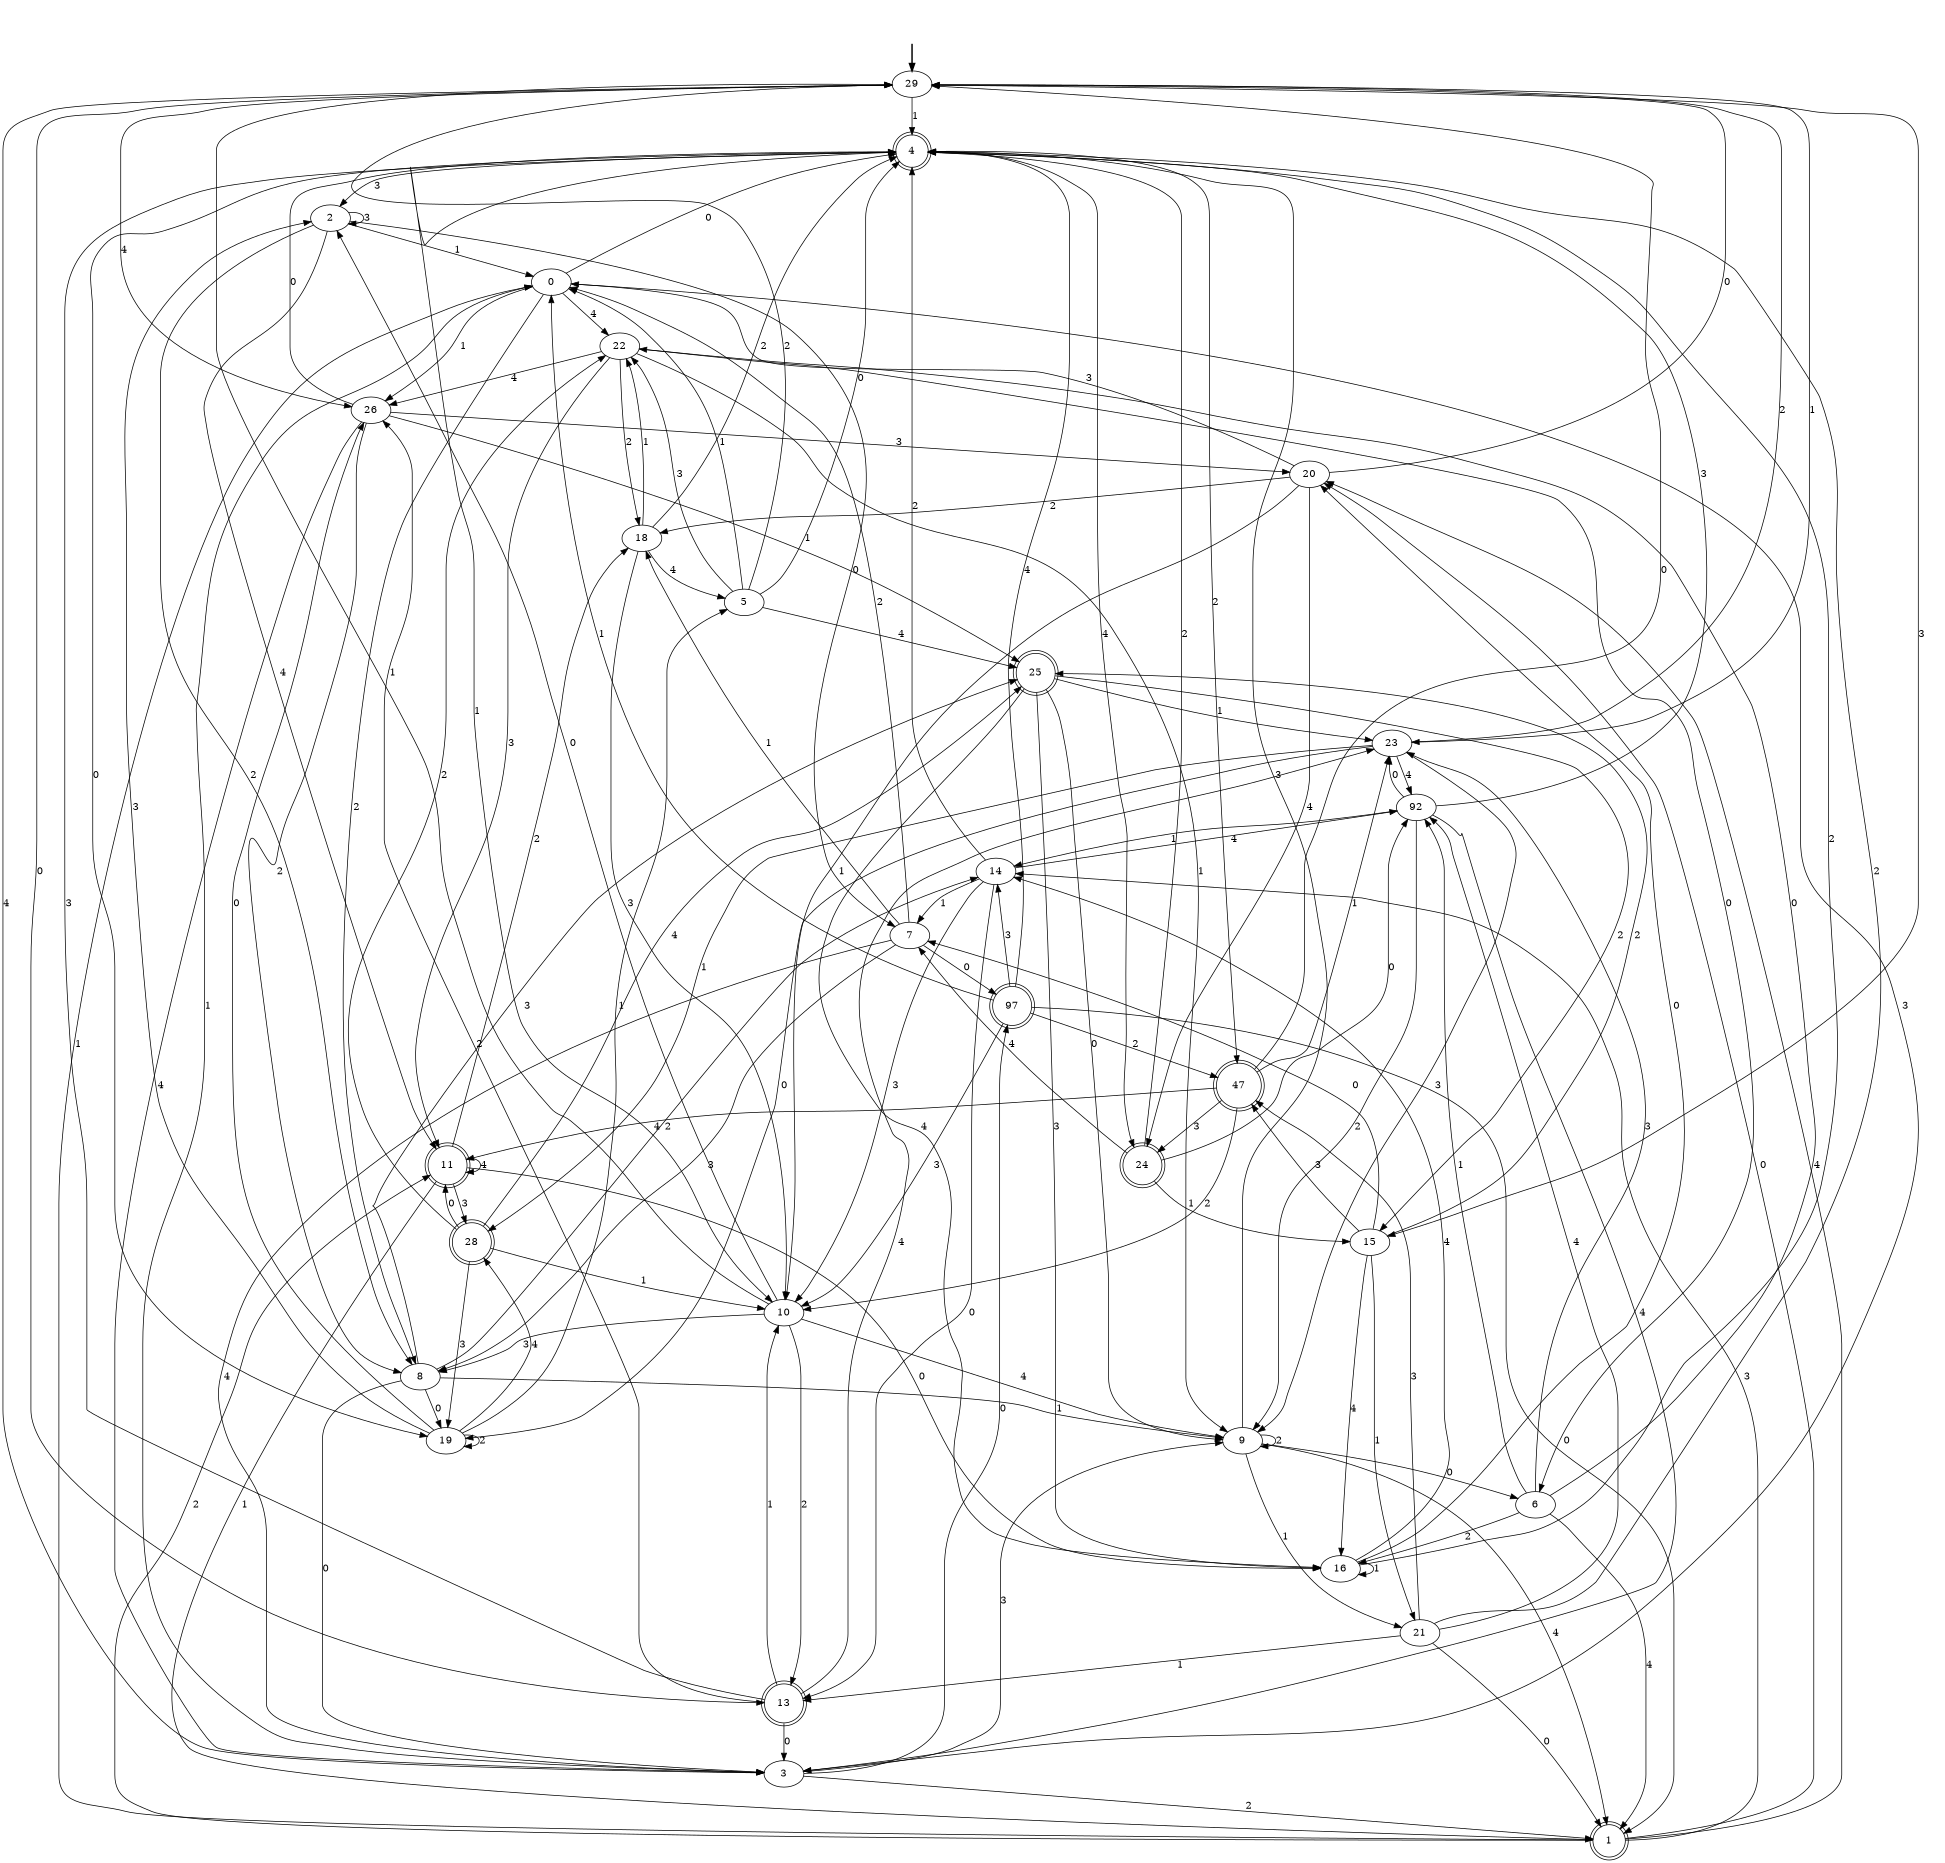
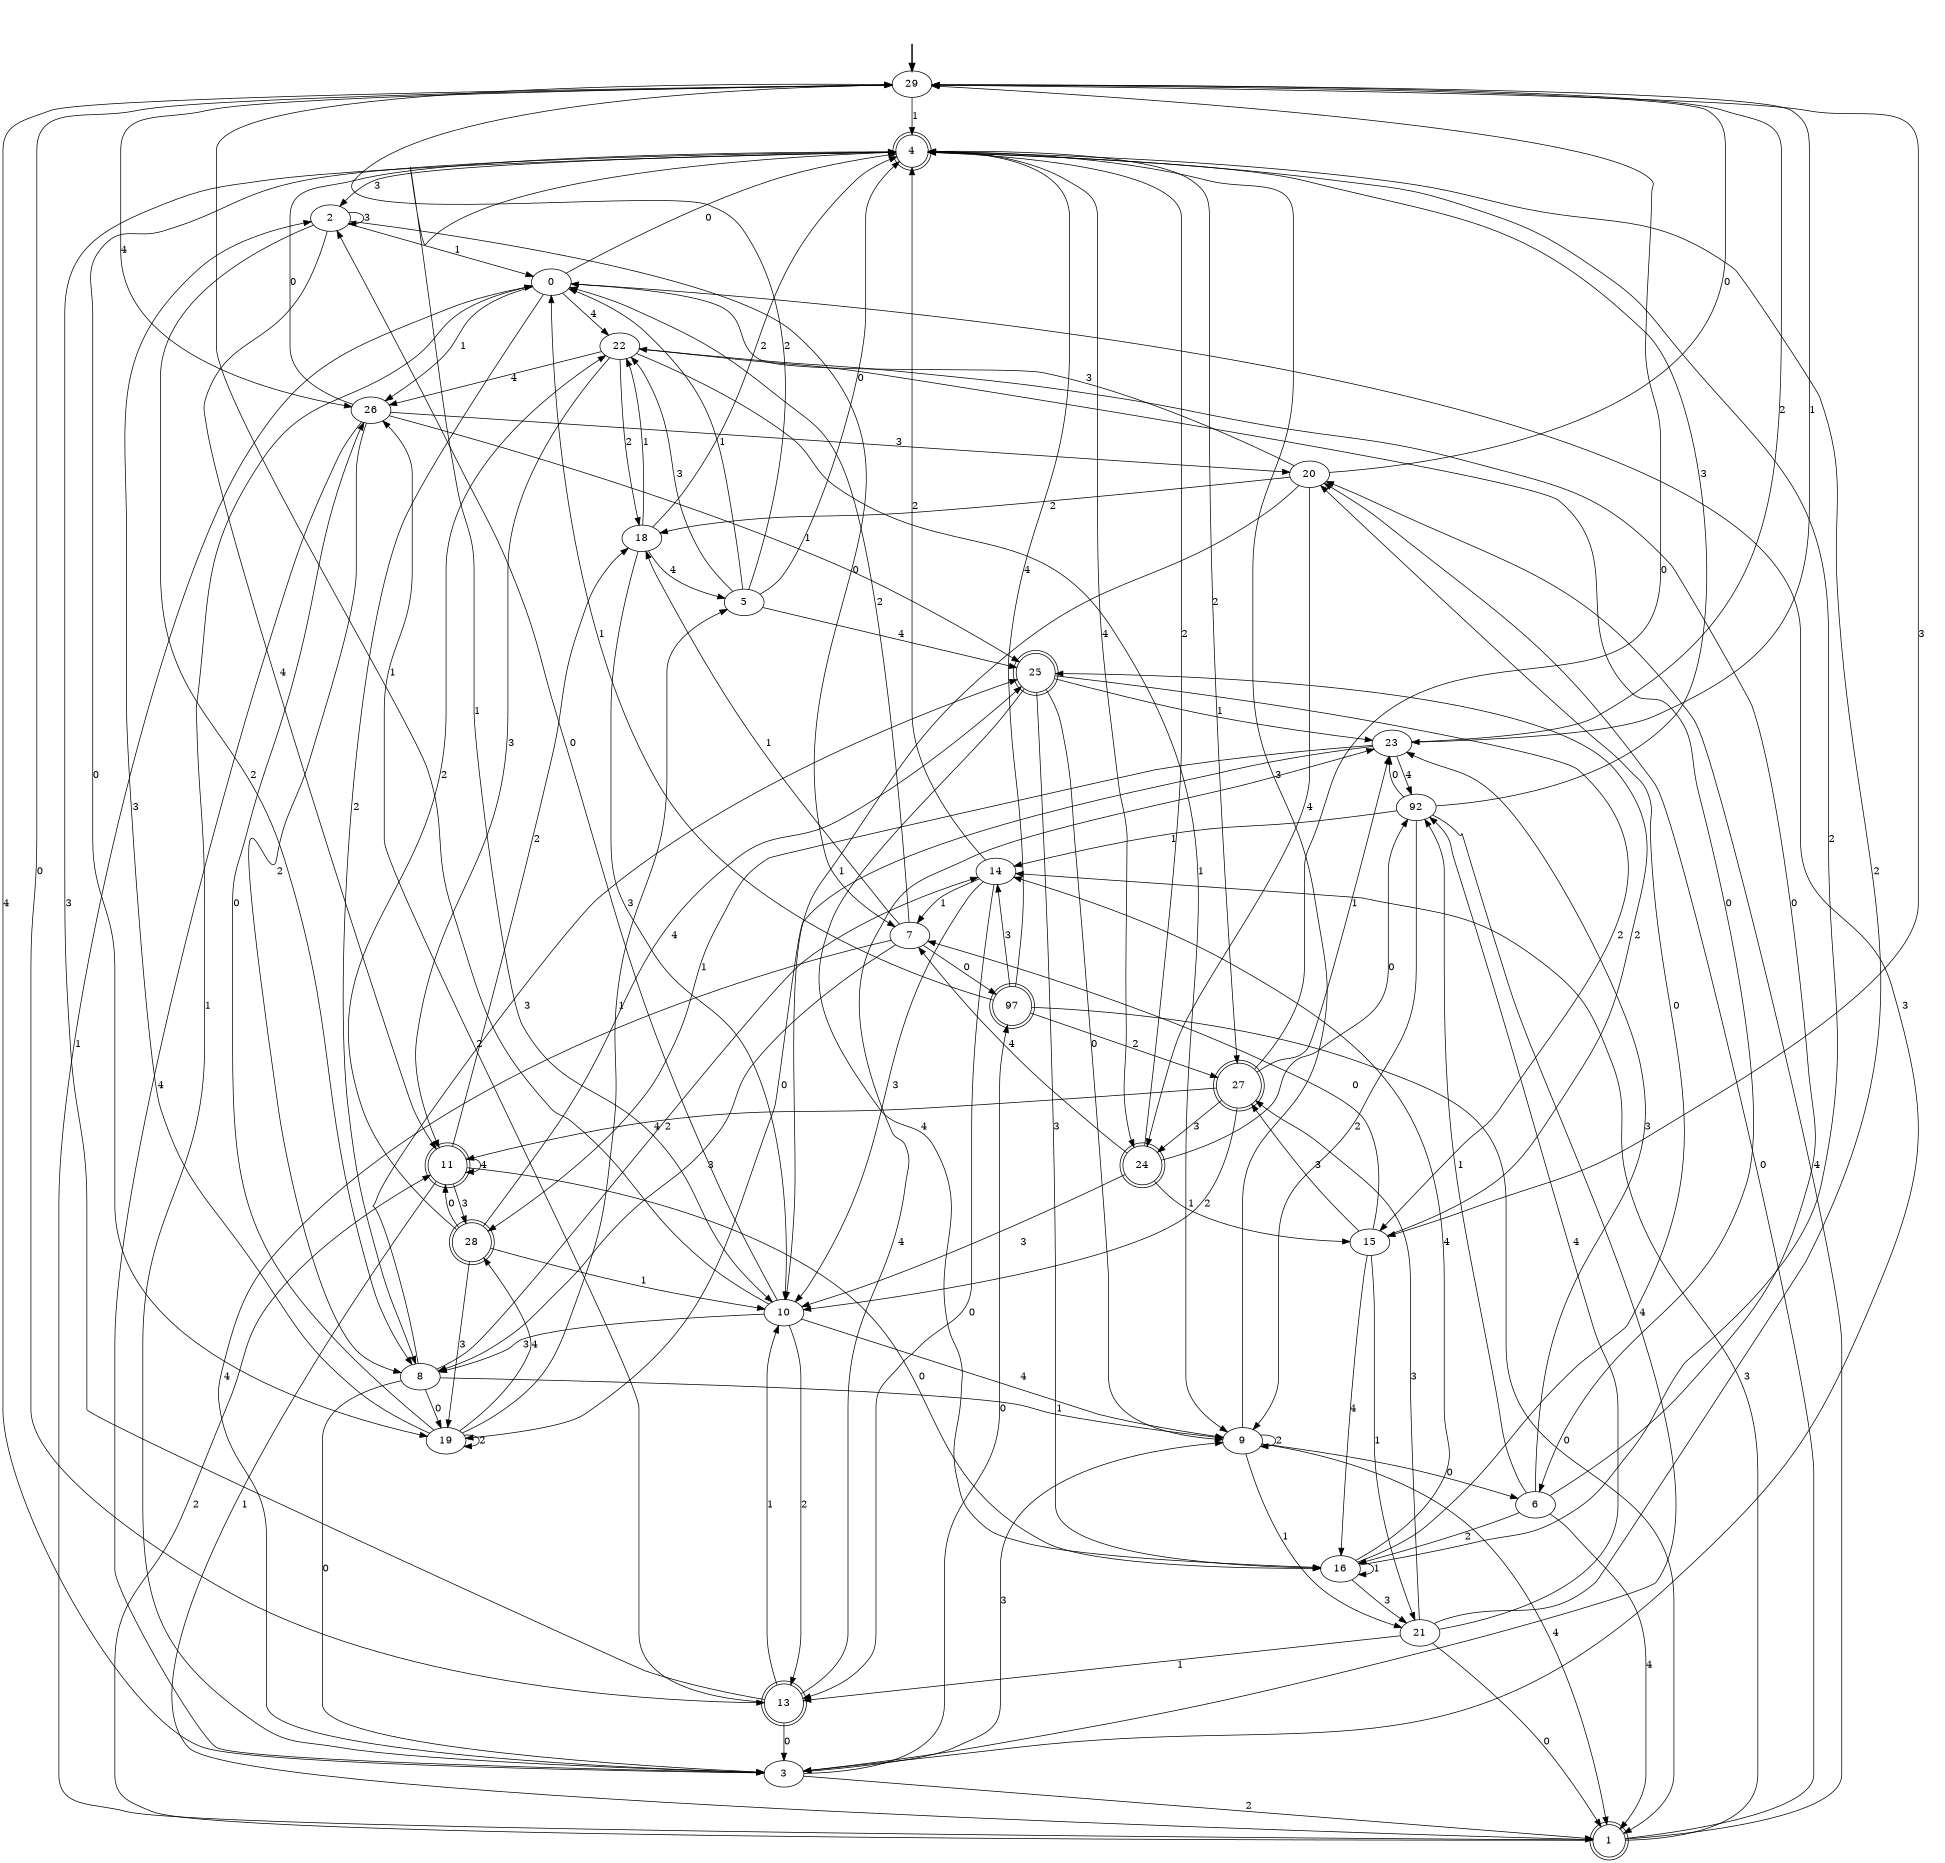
  digraph {
    fake [style=invisible]
    29 [root=true]
    4 [shape=doublecircle]
    26
    23
    13 [shape=doublecircle]
    15
    0
    3
    8
    22
    1 [shape=doublecircle]
    9
    n14 [label=97 shape=doublecircle]
    2
    10
    19
    24 [shape=doublecircle]
-   27 [shape=doublecircle label=47]
+   27 [shape=doublecircle]
    14
    25 [shape=doublecircle]
    11 [shape=doublecircle]
    6
    18
    20
    16
    28 [shape=doublecircle]
    7
    n29 [label=92]
    21
    5
    fake -> 29 [style=bold]
    29 -> 4 [label=1]
    29 -> 26 [label=4]
    29 -> 23 [label=1]
    29 -> 13 [label=0]
    29 -> 15 [label=3]
    4 -> 2 [label=3]
    4 -> 10 [label=1]
    4 -> 19 [label=0]
    4 -> 24 [label=4]
    4 -> 27 [label=2]
    26 -> 4 [label=0]
    26 -> 3 [label=4]
    26 -> 8 [label=2]
    26 -> 25 [label=1]
    26 -> 20 [label=3]
    23 -> 29 [label=2]
-   23 -> 9 [label=3]
    23 -> 19 [label=0]
    23 -> 28 [label=1]
    23 -> n29 [label=4]
    13 -> 4 [label=3]
    13 -> 26 [label=2]
    13 -> 23 [label=4]
    13 -> 3 [label=0]
    13 -> 10 [label=1]
    15 -> 27 [label=3]
    15 -> 25 [label=2]
    15 -> 16 [label=4]
    15 -> 7 [label=0]
    15 -> 21 [label=1]
    0 -> 4 [label=0]
    0 -> 26 [label=1]
    0 -> 3 [label=3]
    0 -> 8 [label=2]
    0 -> 22 [label=4]
    3 -> 29 [label=4]
    3 -> 0 [label=1]
    3 -> 1 [label=2]
    3 -> 9 [label=3]
    3 -> n14 [label=0]
    8 -> 3 [label=0]
    8 -> 9 [label=1]
    8 -> 19 [label=0]
    8 -> 14 [label=2]
    8 -> 25 [label=3]
    22 -> 26 [label=4]
    22 -> 9 [label=1]
    22 -> 11 [label=3]
    22 -> 6 [label=0]
    22 -> 18 [label=2]
    1 -> 0 [label=1]
    1 -> 14 [label=3]
    1 -> 11 [label=2]
    1 -> 20 [label=0]
    1 -> 20 [label=4]
    9 -> 4 [label=3]
    9 -> 1 [label=4]
    9 -> 9 [label=2]
    9 -> 6 [label=0]
    9 -> 21 [label=1]
    n14 -> 4 [label=4]
    n14 -> 0 [label=1]
    n14 -> 1 [label=0]
    n14 -> 27 [label=2]
    n14 -> 14 [label=3]
    2 -> 0 [label=1]
    2 -> 8 [label=2]
    2 -> 2 [label=3]
    2 -> 11 [label=4]
    2 -> 7 [label=0]
    10 -> 29 [label=1]
    10 -> 13 [label=2]
    10 -> 8 [label=3]
    10 -> 9 [label=4]
    10 -> 2 [label=0]
    19 -> 26 [label=0]
    19 -> 2 [label=3]
    19 -> 19 [label=2]
    19 -> 28 [label=4]
    19 -> 5 [label=1]
    24 -> 4 [label=2]
    24 -> 15 [label=1]
-   n14 -> 10 [label=3]
+   24 -> 10 [label=3]
    24 -> 7 [label=4]
    24 -> n29 [label=0]
    27 -> 29 [label=0]
    27 -> 23 [label=1]
    27 -> 10 [label=2]
    27 -> 24 [label=3]
    27 -> 11 [label=4]
    14 -> 4 [label=2]
    14 -> 13 [label=0]
    14 -> 10 [label=3]
    14 -> 7 [label=1]
-   14 -> n29 [label=4]
    25 -> 23 [label=1]
    25 -> 15 [label=2]
    25 -> 9 [label=0]
    25 -> 16 [label=4]
    25 -> 16 [label=3]
    11 -> 1 [label=1]
    11 -> 11 [label=4]
    11 -> 18 [label=2]
    11 -> 16 [label=0]
    11 -> 28 [label=3]
    6 -> 23 [label=3]
    6 -> 22 [label=0]
    6 -> 1 [label=4]
    6 -> 16 [label=2]
    6 -> n29 [label=1]
    18 -> 4 [label=2]
    18 -> 22 [label=1]
    18 -> 10 [label=3]
    18 -> 5 [label=4]
    20 -> 29 [label=0]
    20 -> 0 [label=3]
    20 -> 10 [label=1]
    20 -> 24 [label=4]
    20 -> 18 [label=2]
    16 -> 4 [label=2]
    16 -> 14 [label=4]
    16 -> 20 [label=0]
    16 -> 16 [label=1]
+   16 -> 21 [label=3]
    28 -> 22 [label=2]
    28 -> 10 [label=1]
    28 -> 19 [label=3]
    28 -> 25 [label=4]
    28 -> 11 [label=0]
    7 -> 0 [label=2]
    7 -> 3 [label=4]
    7 -> 8 [label=3]
    7 -> n14 [label=0]
    7 -> 18 [label=1]
    n29 -> 4 [label=3]
    n29 -> 23 [label=0]
    n29 -> 3 [label=4]
    n29 -> 9 [label=2]
    n29 -> 14 [label=1]
    21 -> 4 [label=2]
    21 -> 13 [label=1]
    21 -> 1 [label=0]
    21 -> 27 [label=3]
    21 -> n29 [label=4]
    5 -> 29 [label=2]
    5 -> 4 [label=0]
    5 -> 0 [label=1]
    5 -> 22 [label=3]
    5 -> 25 [label=4]
  }
